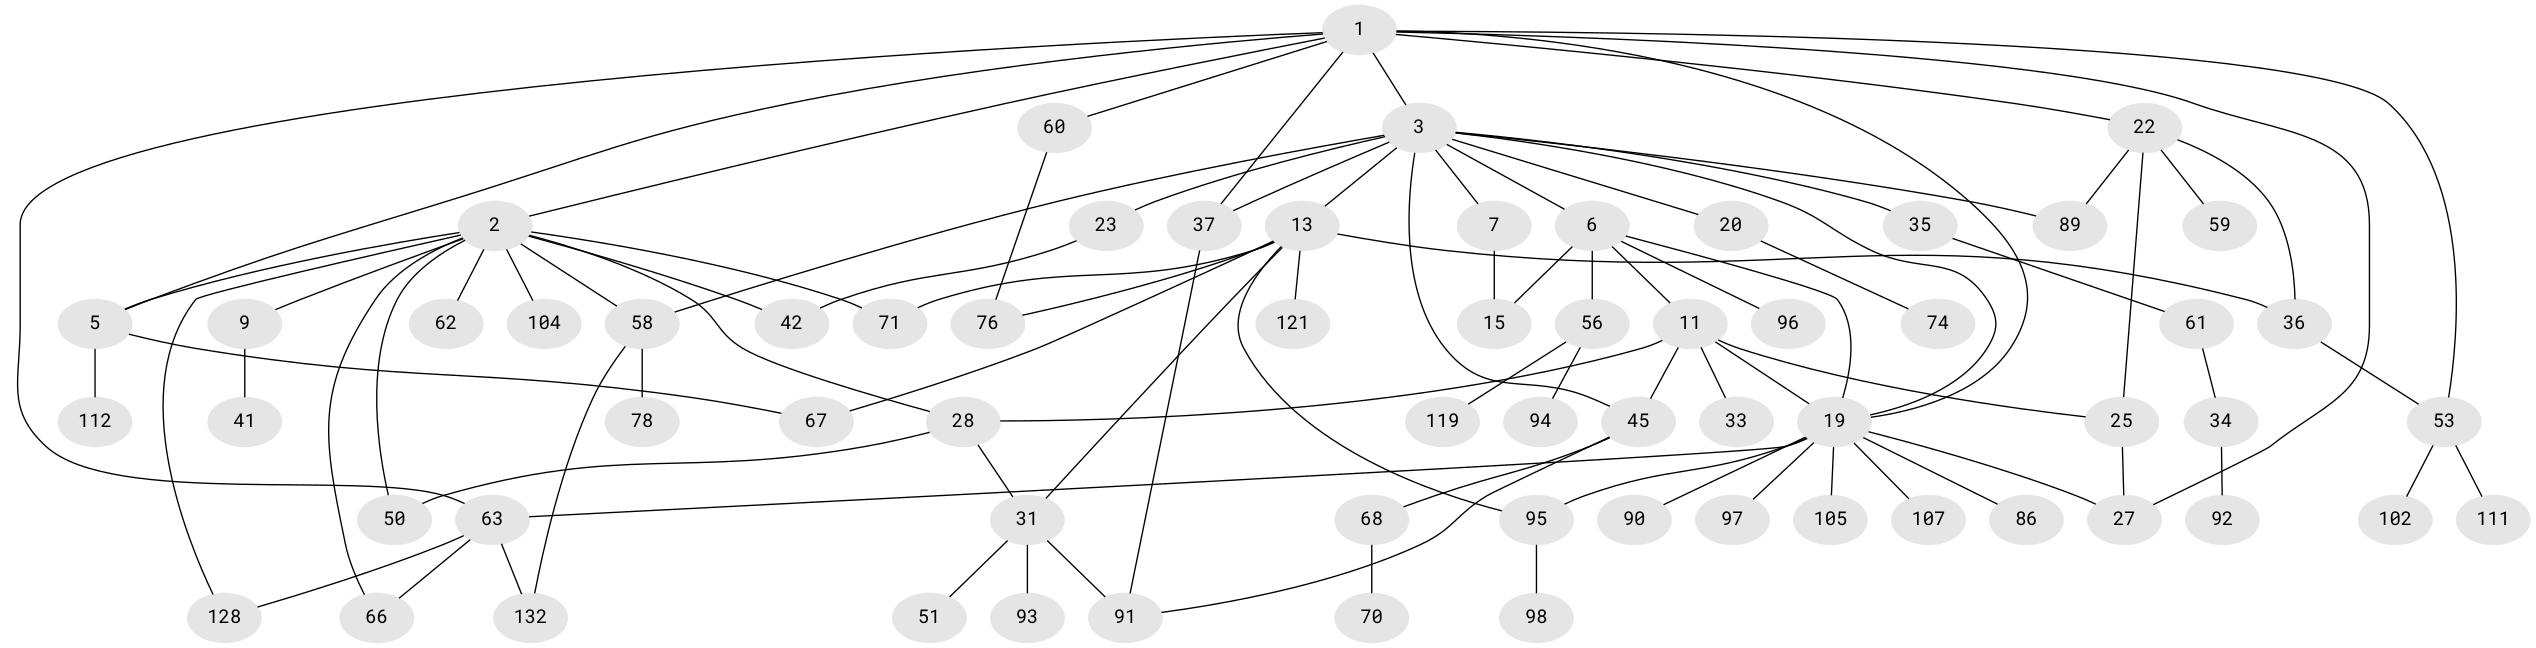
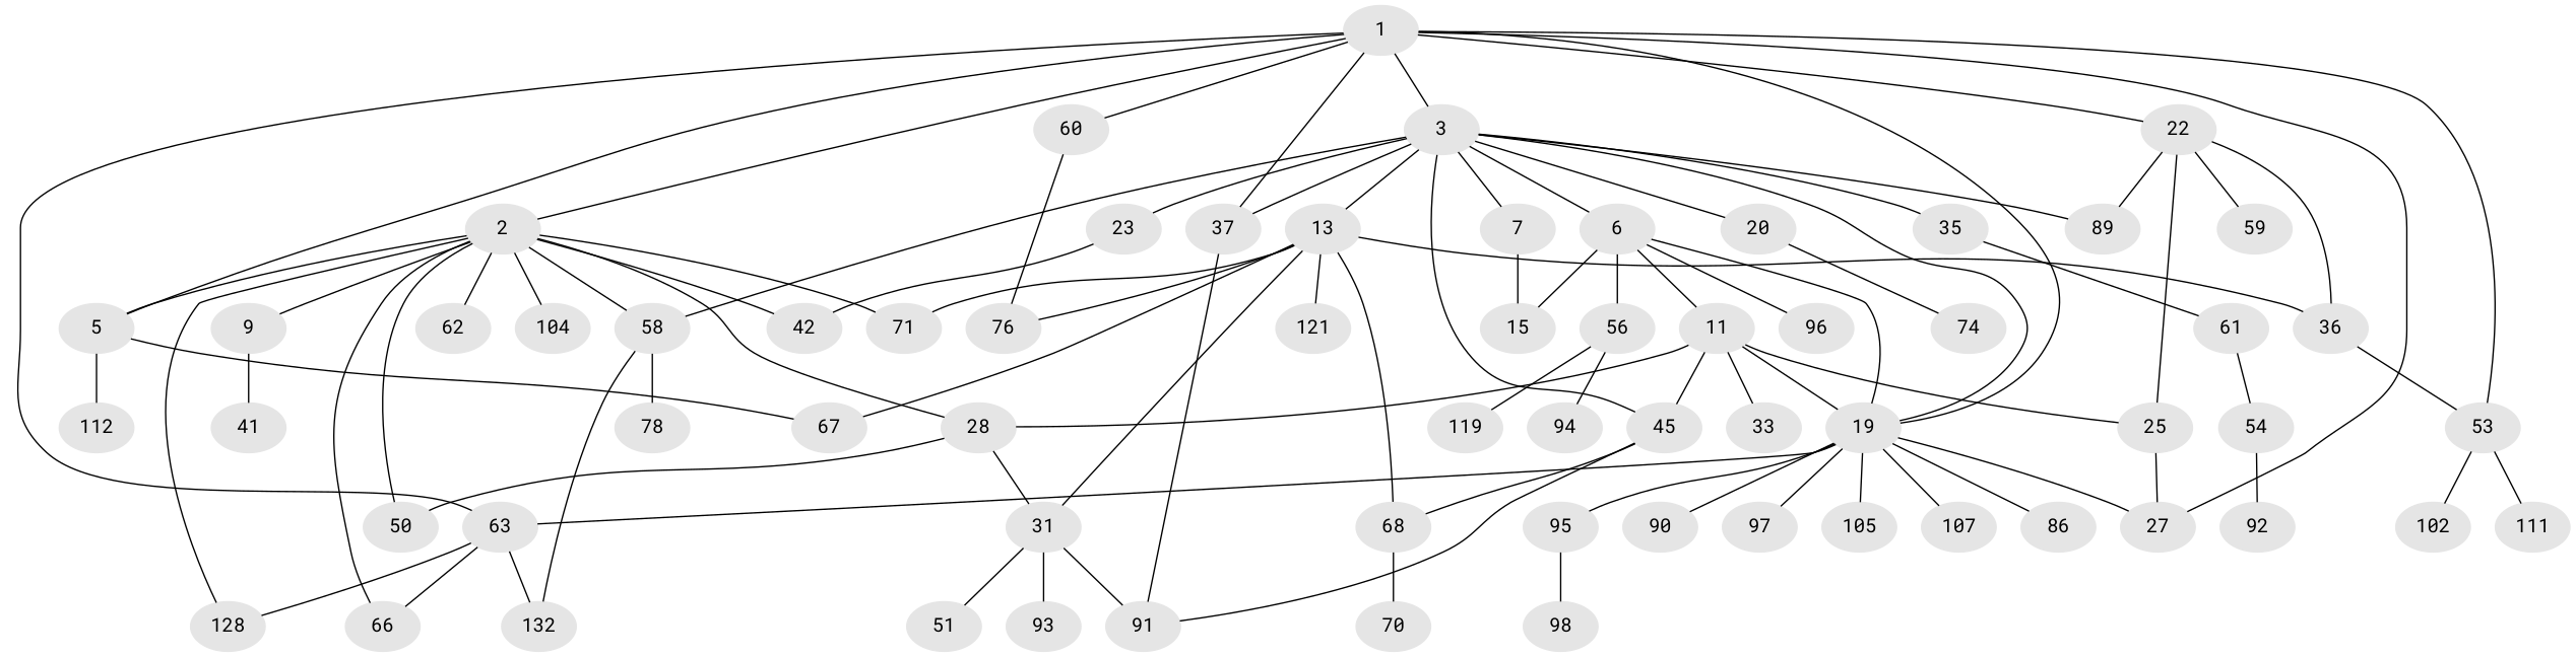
  graph {
    fontname="Roboto Mono"
    node [color=gray90 fontname="Roboto Mono" style=filled]
    edge [fontname="Roboto Mono"]
    1 [super="+17"]
    2 [super="+16+12"]
    3 [super="+4+14+26"]
    5 [super="+40+44"]
    19 [super="+73+65+32"]
    22
    27 [super="+81"]
    37 [super="+126"]
    53 [super="+83+106"]
    60
    63 [super="+82"]
    9
    28 [super="+30+100"]
    42 [super="+49"]
    50 [super="+114"]
    58 [super="+69"]
    62
    66 [super="+84"]
    71
    104
    128
    6 [super="+34+10"]
    7 [super="+85+129+8"]
    13 [super="+57"]
    20
    23 [super="+52"]
    35
    45 [super="+87"]
    89
    67
    112
    95
    86
    90 [super="+103"]
    97
    105
    107
    25 [super="+46"]
    36
    59 [super="+109"]
    91
    102
    111
    76 [super="+77"]
    132
    41 [super="+110"]
    31 [super="+38+48"]
    78
    11 [super="+18+118+124+72+21"]
    15
    56
    96 [super="+116"]
    121
    74
    61
    68
    33
    94
    119 [super="+130"]
    51
    93 [super="+108+115"]
    98 [super="+113"]
    92 [super="+99"]
-   54 [label=34]
+   54
    70
    1 -- 2
    1 -- 3
    1 -- 5
    1 -- 19
    1 -- 22
    1 -- 27
    1 -- 37
    1 -- 53
    1 -- 60
    1 -- 63
    2 -- 5
    2 -- 9
    2 -- 28
    2 -- 42
    2 -- 50
    2 -- 58
    2 -- 62
    2 -- 66
    2 -- 71
    2 -- 104
    2 -- 128
    3 -- 19
    3 -- 37
    3 -- 58
    3 -- 6 [weight=2]
    3 -- 7
    3 -- 13
    3 -- 20
    3 -- 23 [weight=2]
    3 -- 35
    3 -- 45 [weight=2]
    3 -- 89
    5 -- 67
    5 -- 112
    19 -- 27
    19 -- 63
    19 -- 95 [weight=2]
    19 -- 86
    19 -- 90
    19 -- 97
    19 -- 105
    19 -- 107
    22 -- 89
    22 -- 25
    22 -- 36
    22 -- 59
    37 -- 91
    53 -- 102
    53 -- 111
    60 -- 76
    63 -- 66
    63 -- 128
    63 -- 132
    9 -- 41
    28 -- 50
    28 -- 31
    58 -- 132
    58 -- 78
    6 -- 19
    6 -- 11
    6 -- 15
    6 -- 56
    6 -- 96
    7 -- 15
    13 -- 71
    13 -- 67
-   13 -- 95
+   13 -- 68
    13 -- 36
    13 -- 76
    13 -- 31
    13 -- 121
    20 -- 74
    23 -- 42 [weight=2]
    35 -- 61
    45 -- 91
    45 -- 68
    95 -- 98
    25 -- 27
    36 -- 53
    31 -- 91
    31 -- 51
    31 -- 93 [weight=2]
    11 -- 19
    11 -- 28
    11 -- 45
    11 -- 25
    11 -- 33 [weight=2]
    56 -- 94
    56 -- 119
    61 -- 54
    68 -- 70
    54 -- 92
  }
